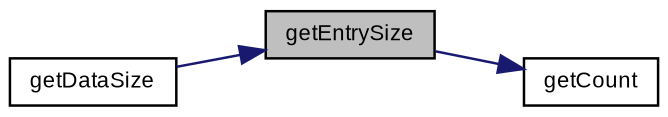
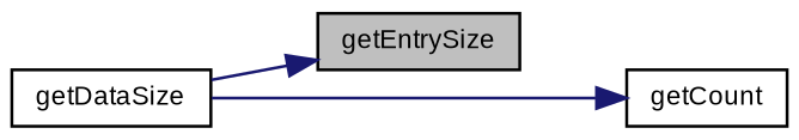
  digraph {
    rankdir=LR
    node [color=black fontname=Arial fontsize=9 shape=record]
    edge [color=midnightblue fontname=Arial fontsize=9 labelfontname=Arial labelfontsize=9 style=solid]
    n1 [fillcolor=grey75 fontcolor=black height=0.2 label=getEntrySize style=filled width=0.4]
    n2 [height=0.2 label=getDataSize width=0.4]
    n3 [height=0.2 label=getCount width=0.4]
    n2 -> n1
-   n1 -> n3
+   n2 -> n3
  }
